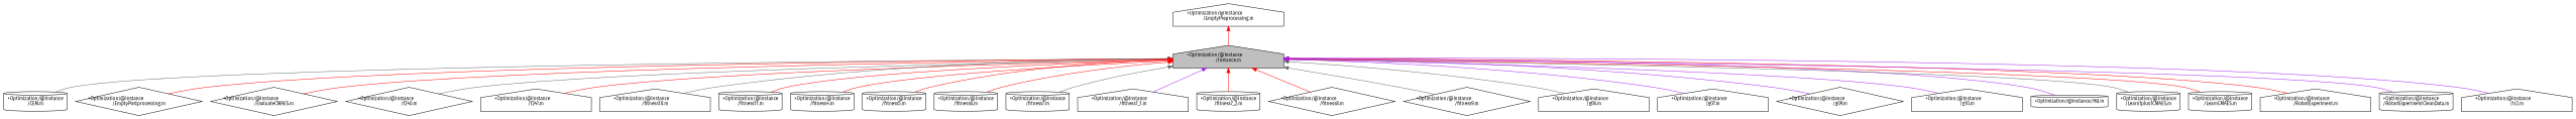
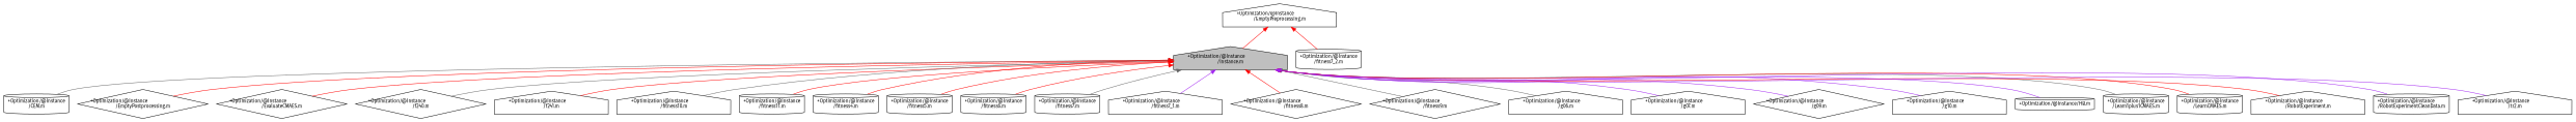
  digraph {
    fontname="Fira Sans"
    node [color=black fontname="Fira Sans" fontsize=10 shape=cylinder]
    edge [color=red dir=back fontname="Fira Sans" fontsize=10 labelfontname=FreeSans labelfontsize=10 style=solid]
    n1 [fillcolor=grey75 fontcolor=black height=0.2 label="+Optimization/@Instance\l/Instance.m" shape=house style=filled width=0.4]
    n2 [height=0.2 label="+Optimization/@Instance\l/CEM.m" width=0.4]
    n3 [height=0.2 label="+Optimization/@Instance\l/EmptyPostprocessing.m" shape=diamond width=0.4]
    n4 [height=0.2 label="+Optimization/@Instance\l/EvaluateCMAES.m" shape=diamond width=0.4]
    n5 [height=0.2 label="+Optimization/@Instance\l/f240.m" shape=diamond width=0.4]
    n6 [height=0.2 label="+Optimization/@Instance\l/f241.m" shape=house width=0.4]
    n7 [height=0.2 label="+Optimization/@Instance\l/fitness10.m" shape=house width=0.4]
    n8 [height=0.2 label="+Optimization/@Instance\l/fitness11.m" width=0.4]
    n9 [height=0.2 label="+Optimization/@Instance\l/fitness4.m" width=0.4]
    n10 [height=0.2 label="+Optimization/@Instance\l/fitness5.m" width=0.4]
    n11 [height=0.2 label="+Optimization/@Instance\l/fitness6.m" width=0.4]
    n12 [height=0.2 label="+Optimization/@Instance\l/fitness7.m" width=0.4]
    n13 [height=0.2 label="+Optimization/@Instance\l/fitness7_1.m" shape=house width=0.4]
    n14 [height=0.2 label="+Optimization/@Instance\l/fitness7_2.m" width=0.4]
    n15 [height=0.2 label="+Optimization/@Instance\l/fitness8.m" shape=diamond width=0.4]
    n16 [height=0.2 label="+Optimization/@Instance\l/fitness9.m" shape=diamond width=0.4]
    n17 [height=0.2 label="+Optimization/@Instance\l/g06.m" shape=house width=0.4]
    n18 [height=0.2 label="+Optimization/@Instance\l/g07.m" shape=house width=0.4]
    n19 [height=0.2 label="+Optimization/@Instance\l/g09.m" shape=diamond width=0.4]
    n20 [height=0.2 label="+Optimization/@Instance\l/g10.m" shape=house width=0.4]
    n21 [height=0.2 label="+Optimization/@Instance/HB.m" width=0.4]
    n22 [height=0.2 label="+Optimization/@Instance\l/Learn1plus1CMAES.m" width=0.4]
    n23 [height=0.2 label="+Optimization/@Instance\l/LearnCMAES.m" width=0.4]
    n24 [height=0.2 label="+Optimization/@Instance\l/RobotExperiment.m" shape=house width=0.4]
    n25 [height=0.2 label="+Optimization/@Instance\l/RobotExperimentCleanData.m" width=0.4]
    n26 [height=0.2 label="+Optimization/@Instance\l/tr2.m" shape=house width=0.4]
    n27 [height=0.2 label="+Optimization/@Instance\l/EmptyPreprocessing.m" shape=house width=0.4]
    n1 -> n2 [color=gray40]
    n1 -> n3
    n1 -> n4
    n1 -> n5 [color=gray40]
    n1 -> n6
    n1 -> n7 [color=gray40]
    n1 -> n8
    n1 -> n9
    n1 -> n10
    n1 -> n11
    n1 -> n12 [color=gray40]
    n1 -> n13 [color=purple]
-   n1 -> n14
+   n27 -> n14
    n1 -> n15
    n1 -> n16 [color=gray40]
    n1 -> n17 [color=gray40]
    n1 -> n18 [color=purple]
    n1 -> n19 [color=purple]
    n1 -> n20 [color=purple]
    n1 -> n21 [color=purple]
    n1 -> n22 [color=gray40]
    n1 -> n23
    n1 -> n24
    n1 -> n25 [color=purple]
    n1 -> n26 [color=purple]
    n27 -> n1
  }
